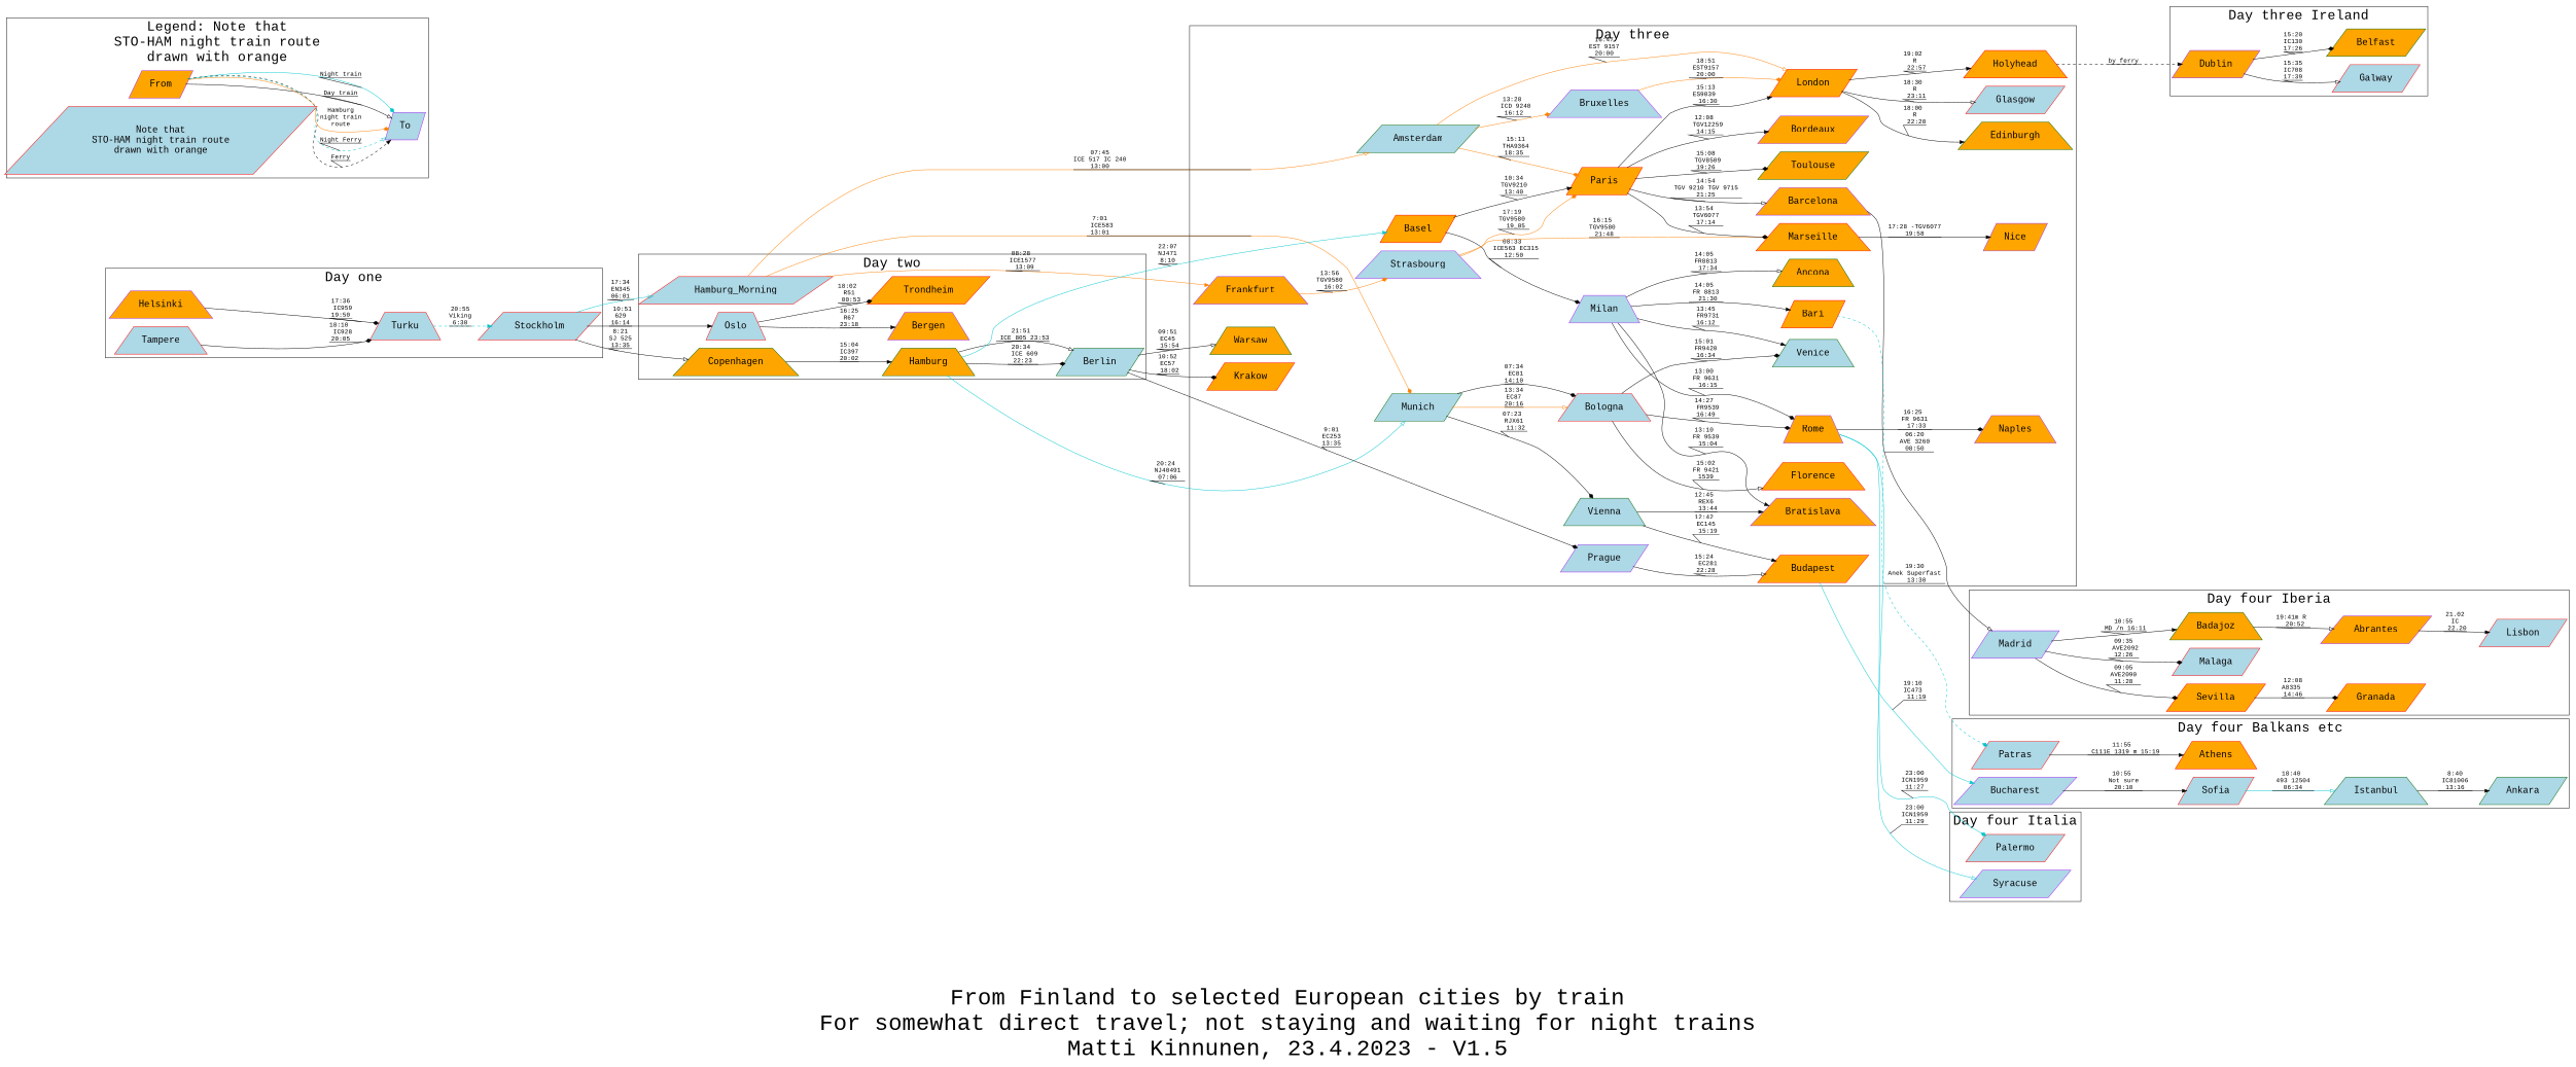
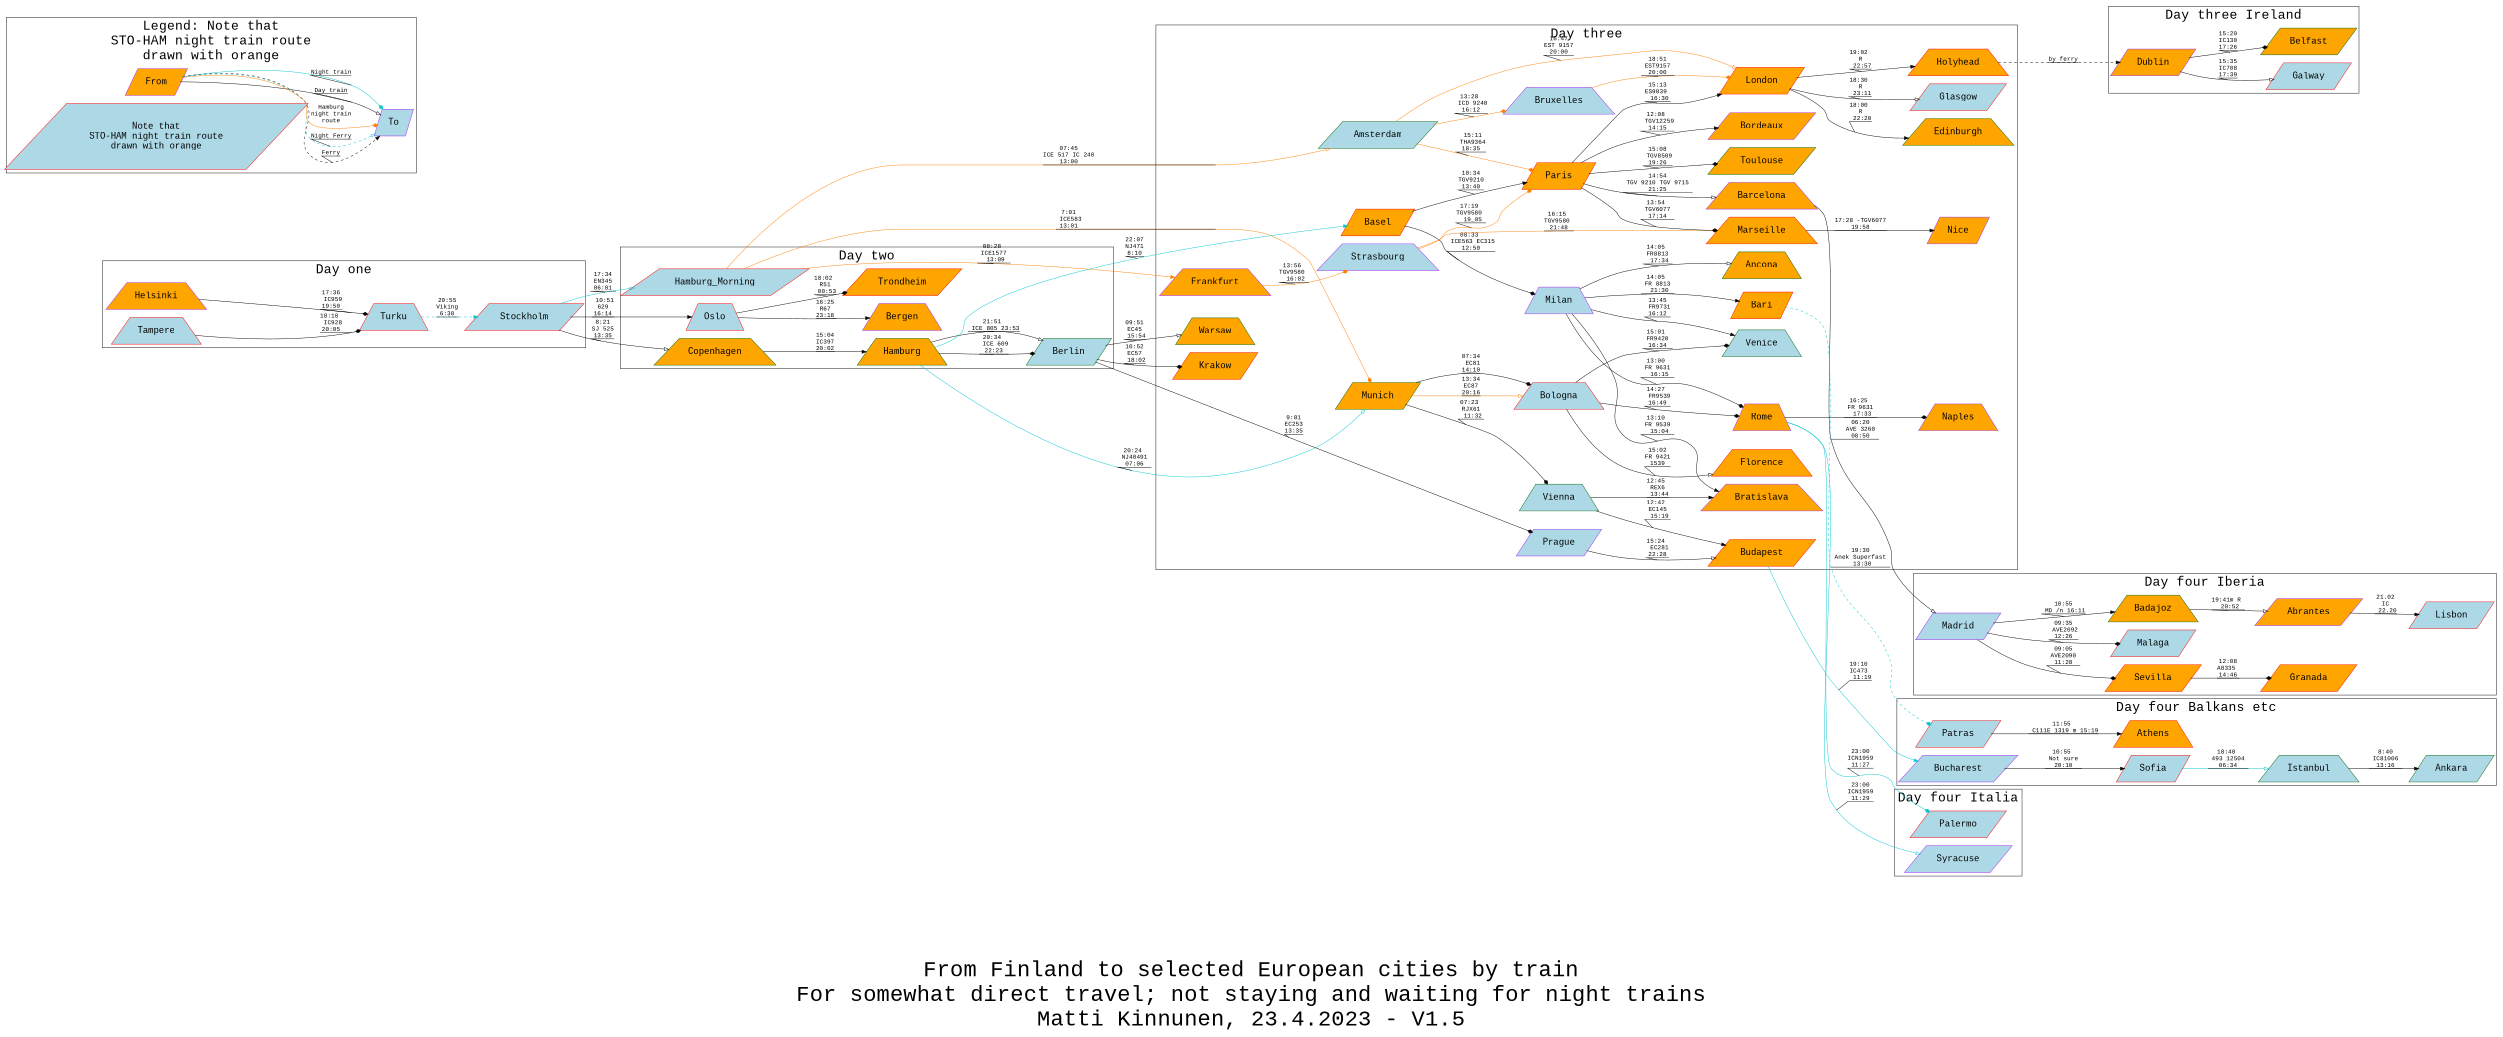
  digraph {
    decorate=True
    fontname="Liberation Mono"
    fontsize=50
    label="From Finland to selected European cities by train\n For somewhat direct travel; not staying and waiting for night trains \nMatti Kinnunen, 23.4.2023 - V1.5"
    rankdir=LR
    node [color=red fillcolor=orange fontname="Liberation Mono" fontsize=20 shape=parallelogram style=filled]
    edge [arrowhead=diamond decorate=True fontname="Liberation Mono"]
    Tampere [fillcolor=lightblue shape=trapezium]
    Turku [fillcolor=lightblue shape=trapezium]
    Stockholm [fillcolor=lightblue]
    Helsinki [color=purple shape=trapezium]
    Hamburg_Morning [fillcolor=lightblue]
    Oslo [fillcolor=lightblue shape=trapezium]
    Copenhagen [color=darkgreen shape=trapezium]
    Bergen [color=purple shape=trapezium]
    Trondheim
    Hamburg [color=darkgreen shape=trapezium]
    Berlin [color=darkgreen fillcolor=lightblue]
    Frankfurt [color=purple shape=trapezium]
-   Munich [color=darkgreen fillcolor=lightblue]
+   Munich [color=darkgreen]
    Amsterdam [color=darkgreen fillcolor=lightblue]
    Basel
    Prague [color=purple fillcolor=lightblue]
    Warsaw [color=darkgreen shape=trapezium]
    Krakow
    Strasbourg [color=purple fillcolor=lightblue shape=trapezium]
    Paris
    Marseille [shape=trapezium]
    London
    Barcelona [color=purple shape=trapezium]
    Bordeaux [color=purple]
    Toulouse [color=darkgreen]
    Nice [color=purple]
    Budapest
    Bologna [fillcolor=lightblue shape=trapezium]
    Vienna [color=darkgreen fillcolor=lightblue shape=trapezium]
    Venice [color=darkgreen fillcolor=lightblue shape=trapezium]
    Rome [color=purple shape=trapezium]
    Florence [shape=trapezium]
    Bruxelles [color=purple fillcolor=lightblue shape=trapezium]
    Edinburgh [color=darkgreen shape=trapezium]
    Glasgow [fillcolor=lightblue]
    Holyhead [shape=trapezium]
    Naples [color=purple shape=trapezium]
    Bratislava [color=purple shape=trapezium]
    Milan [color=purple fillcolor=lightblue shape=trapezium]
    Ancona [color=darkgreen shape=trapezium]
    Bari
    Palermo [fillcolor=lightblue]
    Syracuse [color=purple fillcolor=lightblue]
    Madrid [color=purple fillcolor=lightblue]
    Sevilla
    Malaga [fillcolor=lightblue]
    Badajoz [color=darkgreen shape=trapezium]
    Granada
    Abrantes [color=purple]
    Lisbon [fillcolor=lightblue]
    Dublin [color=purple]
    Belfast [color=darkgreen]
    Galway [fillcolor=lightblue]
    Bucharest [color=purple fillcolor=lightblue]
    Patras [fillcolor=lightblue]
    Sofia [fillcolor=lightblue]
    Istanbul [color=darkgreen fillcolor=lightblue shape=trapezium]
    Ankara [color=darkgreen fillcolor=lightblue]
    Athens [shape=trapezium]
    From [color=purple]
    To [color=purple fillcolor=lightblue]
    n62 [fillcolor=lightblue label="Note that\nSTO-HAM night train route\ndrawn with orange"]
    subgraph cluster_1 {
      color=black
      fontsize=30
      label="Day one"
      Tampere
      Turku
      Stockholm
      Helsinki
    }
    subgraph cluster_2 {
      color=black
      fontsize=30
      label="Day two"
      Hamburg_Morning
      Oslo
      Copenhagen
      Bergen
      Trondheim
      Hamburg
      Berlin
    }
    subgraph cluster_3 {
      color=black
      fontsize=30
      label="Day three"
      Frankfurt
      Munich
      Amsterdam
      Basel
      Prague
      Warsaw
      Krakow
      Strasbourg
      Paris
      Marseille
      London
      Barcelona
      Bordeaux
      Toulouse
      Nice
      Budapest
      Bologna
      Vienna
      Venice
      Rome
      Florence
      Bruxelles
      Edinburgh
      Glasgow
      Holyhead
      Naples
      Bratislava
      Milan
      Ancona
      Bari
    }
    subgraph cluster_4 {
      color=black
      fontsize=30
      label="Day four Italia"
      Palermo
      Syracuse
    }
    subgraph cluster_5 {
      color=black
      fontsize=30
      label="Day four Iberia"
      Madrid
      Sevilla
      Malaga
      Badajoz
      Granada
      Abrantes
      Lisbon
    }
    subgraph cluster_6 {
      color=black
      fontsize=30
      label="Day three Ireland"
      Dublin
      Belfast
      Galway
    }
    subgraph cluster_7 {
      color=black
      fontsize=30
      label="Day four Balkans etc"
      Bucharest
      Patras
      Sofia
      Istanbul
      Ankara
      Athens
    }
    subgraph cluster_8 {
      color=black
      fontsize=30
      label="Legend: Note that\nSTO-HAM night train route\ndrawn with orange"
      From
      To
      n62
    }
    Tampere -> Turku [label="18:10 \n IC928\n20:05"]
    Turku -> Stockholm [arrowhead=normal color=turquoise3 label="20:55\nViking\n6:30" style=dashed]
    Stockholm -> Hamburg_Morning [arrowhead=onormal color=turquoise3 label="17:34\n EN345 \n06:01"]
    Stockholm -> Oslo [arrowhead=normal label=" 10:51\n629\n16:14"]
    Stockholm -> Copenhagen [arrowhead=onormal label="8:21\nSJ 525\n13:35"]
    Helsinki -> Turku [label="17:36\n IC959\n19:50"]
    Hamburg_Morning -> Frankfurt [arrowhead=normal color=darkorange1 label="08:28 \n ICE1577 \n 13:09"]
    Hamburg_Morning -> Munich [color=darkorange1 label="7:01\n ICE583\n13:01"]
    Hamburg_Morning -> Amsterdam [arrowhead=onormal color=darkorange1 label="07:45\nICE 517 IC 240\n13:00"]
    Oslo -> Bergen [arrowhead=normal label="16:25\nR67\n23:18"]
    Oslo -> Trondheim [label="18:02 \n R51 \n 00:53"]
    Copenhagen -> Hamburg [arrowhead=normal label="15:04\nIC397\n20:02"]
    Hamburg -> Berlin [label="20:34 \n ICE 609\n22:23"]
    Hamburg -> Berlin [arrowhead=onormal label="21:51 \n ICE 805 23:53"]
    Hamburg -> Munich [arrowhead=onormal color=turquoise3 label="20:24 \n NJ40491 \n07:06"]
    Hamburg -> Basel [arrowhead=normal color=turquoise3 label="22:07\nNJ471\n8:10"]
    Berlin -> Prague [label="9:01\nEC253\n13:35"]
    Berlin -> Warsaw [arrowhead=onormal label="09:51\n EC45 \n 15:54"]
    Berlin -> Krakow [label="10:52\n EC57 \n 18:02"]
    Frankfurt -> Strasbourg [color=darkorange1 label="13:56 \nTGV9580 \n 16:02"]
    Munich -> Bologna [arrowhead=onormal color=darkorange1 label="13:34\nEC87\n20:16"]
    Munich -> Bologna [label="07:34\n EC81\n14:10"]
    Munich -> Vienna [label="07:23 \n RJX61 \n 11:32"]
    Amsterdam -> Paris [color=darkorange1 label=" 15:11\n THA9364\n18:35"]
    Amsterdam -> London [arrowhead=onormal color=darkorange1 label="16:47\nEST 9157\n20:00"]
    Amsterdam -> Bruxelles [color=darkorange1 label="13:28 \n ICD 9240\n16:12"]
    Basel -> Paris [arrowhead=normal label="10:34\nTGV9210\n13:40"]
    Basel -> Milan [label="08:33 \n ICE563 EC315\n12:50"]
    Prague -> Budapest [arrowhead=onormal label="15:24 \n EC281\n22:28"]
    Strasbourg -> Paris [color=darkorange1 label="17:19 \nTGV9580 \n 19_05"]
    Strasbourg -> Marseille [color=darkorange1 label="16:15 \nTGV9580 \n21:48"]
    Paris -> Marseille [label="13:54 \n TGV6077 \n17:14"]
    Paris -> London [arrowhead=normal label="15:13\nES9039 \n 16:30"]
    Paris -> Barcelona [arrowhead=onormal label="14:54\n TGV 9210 TGV 9715 \n21:25"]
    Paris -> Bordeaux [arrowhead=normal label="12:08 \n TGV12259\n14:15"]
    Paris -> Toulouse [label="15:08\n TGV8509\n19:26"]
    Marseille -> Nice [arrowhead=normal label="17:28 -TGV6077\n19:58"]
    London -> Edinburgh [arrowhead=normal label="18:00 \n R \n 22:20"]
    London -> Glasgow [arrowhead=onormal label="18:30 \n R \n 23:11"]
    London -> Holyhead [arrowhead=normal label="19:02 \n R \n 22:57"]
    Barcelona -> Madrid [arrowhead=onormal label="06:20\n AVE 3260 \n08:50"]
    Budapest -> Bucharest [arrowhead=normal color=turquoise3 label="19:10 \nIC473 \n 11:19"]
    Bologna -> Venice [label="15:01 \n FR9420 \n16:34"]
    Bologna -> Rome [label="14:27 \n FR9539\n16:49"]
    Bologna -> Florence [arrowhead=onormal label="15:02\nFR 9421\n1539"]
    Vienna -> Budapest [arrowhead=normal label="12:42 \n EC145 \n 15:19"]
    Vienna -> Bratislava [arrowhead=normal label="12:45 \n REX6 \n 13:44"]
    Rome -> Naples [label="16:25 \n FR 9631 \n 17:33"]
    Rome -> Palermo [color=turquoise3 label="23:00\nICN1959\n11:27"]
    Rome -> Syracuse [arrowhead=onormal color=turquoise3 label="23:00\nICN1959\n11:29"]
    Bruxelles -> London [color=darkorange1 label="18:51\n EST9157 \n20:00"]
    Holyhead -> Dublin [arrowhead=normal label="by ferry" style=dashed]
    Milan -> Venice [arrowhead=normal label="13:45\n FR9731\n16:12"]
    Milan -> Rome [label="13:00 \n FR 9631 \n 16:15"]
    Milan -> Bratislava [arrowhead=normal label="13:10 \n FR 9539 \n 15:04"]
    Milan -> Ancona [arrowhead=onormal label="14:05 \n FR8813 \n 17:34"]
    Milan -> Bari [arrowhead=normal label="14:05 \n FR 8813 \n 21:30"]
    Bari -> Patras [color=turquoise3 label="19:30\n Anek Superfast \n 13:30" style=dashed]
    Madrid -> Sevilla [label="09:05\n AVE2090 \n11:28"]
    Madrid -> Malaga [label="09:35\n AVE2092\n12:26"]
    Madrid -> Badajoz [arrowhead=normal label="10:55\n MD /n 16:11"]
    Sevilla -> Granada [label="12:08\nA8335 \n14:46"]
    Badajoz -> Abrantes [arrowhead=onormal label="19:41\m R \n 20:52"]
    Abrantes -> Lisbon [arrowhead=normal label="21.02\n IC \n 22.20"]
    Dublin -> Belfast [label="15:20\nIC130\n17:26"]
    Dublin -> Galway [arrowhead=onormal label="15:35\nIC708\n17:39"]
    Bucharest -> Sofia [arrowhead=normal label="10:55 \n Not sure \n20:10"]
    Patras -> Athens [arrowhead=normal label="11:55 \n C111E 1319 \m 15:19"]
    Sofia -> Istanbul [arrowhead=onormal color=turquoise3 label="18:40 \n 493 12504 \n06:34"]
    Istanbul -> Ankara [arrowhead=normal label="8:40\n IC81006 \n13:16"]
    From -> To [arrowhead=onormal label="Day train"]
    From -> To [color=turquoise3 label="Night train"]
    From -> To [arrowhead=normal label=Ferry style=dashed]
    From -> To [arrowhead=onormal color=turquoise3 label="Night Ferry" style=dashed]
    From -> To [color=darkorange1 label="Hamburg\nnight train\nroute" decorate=""]
  }
